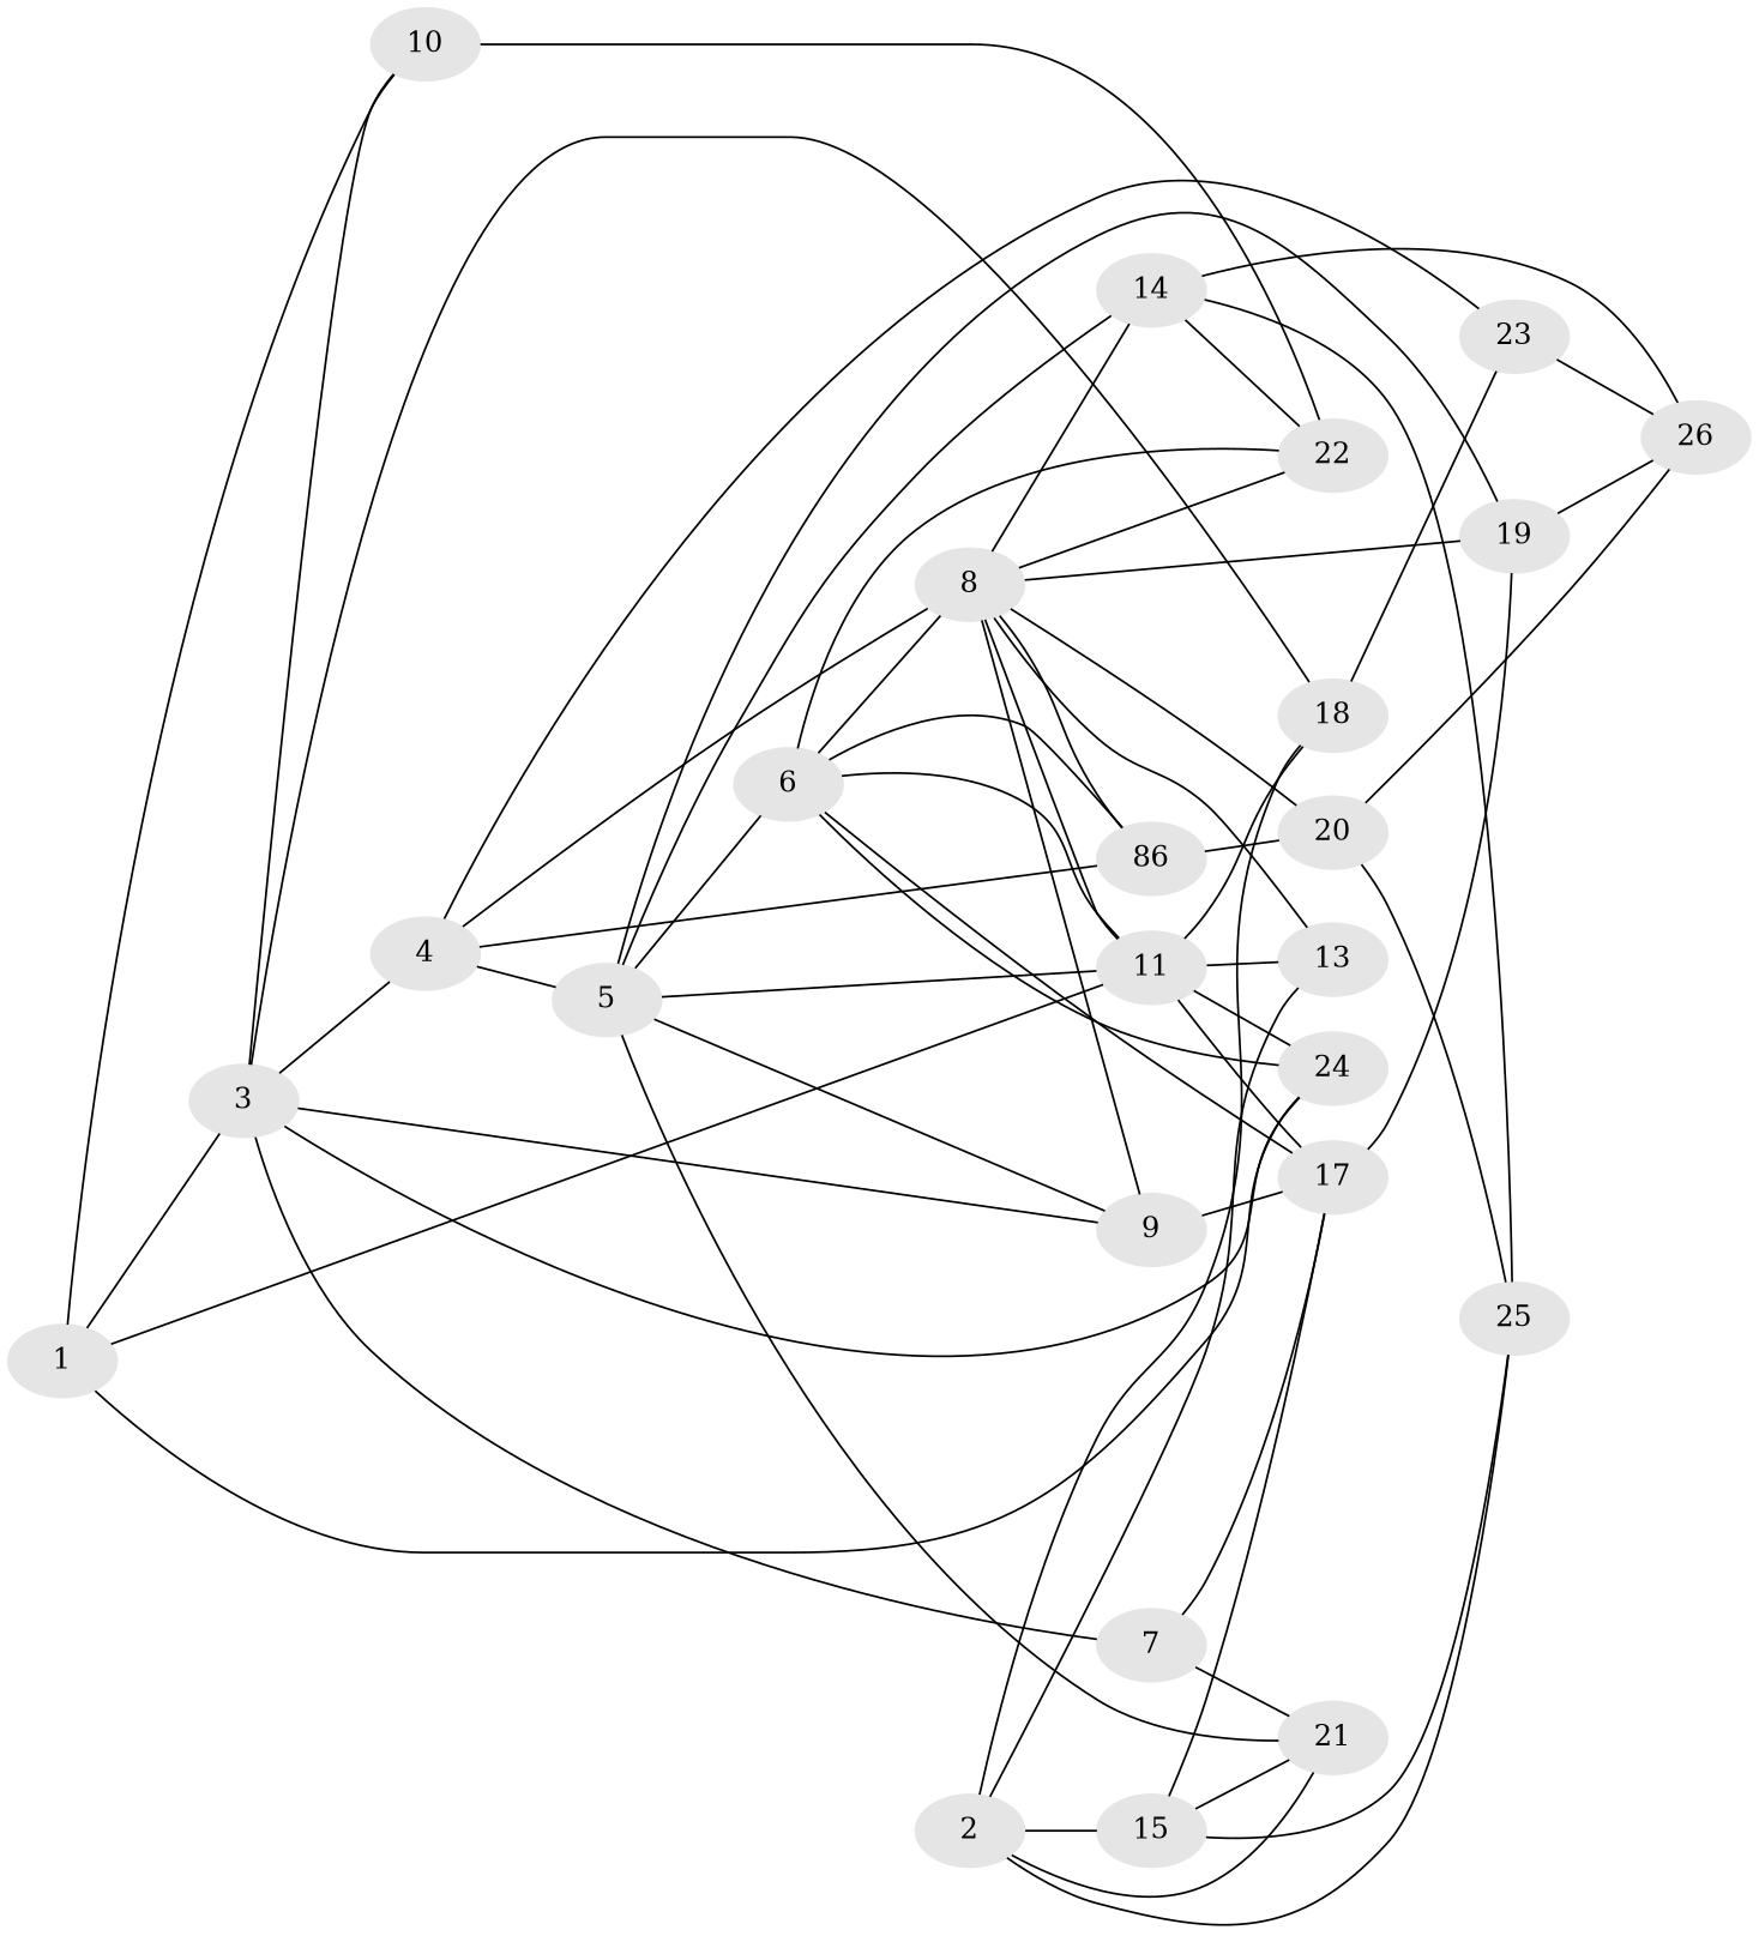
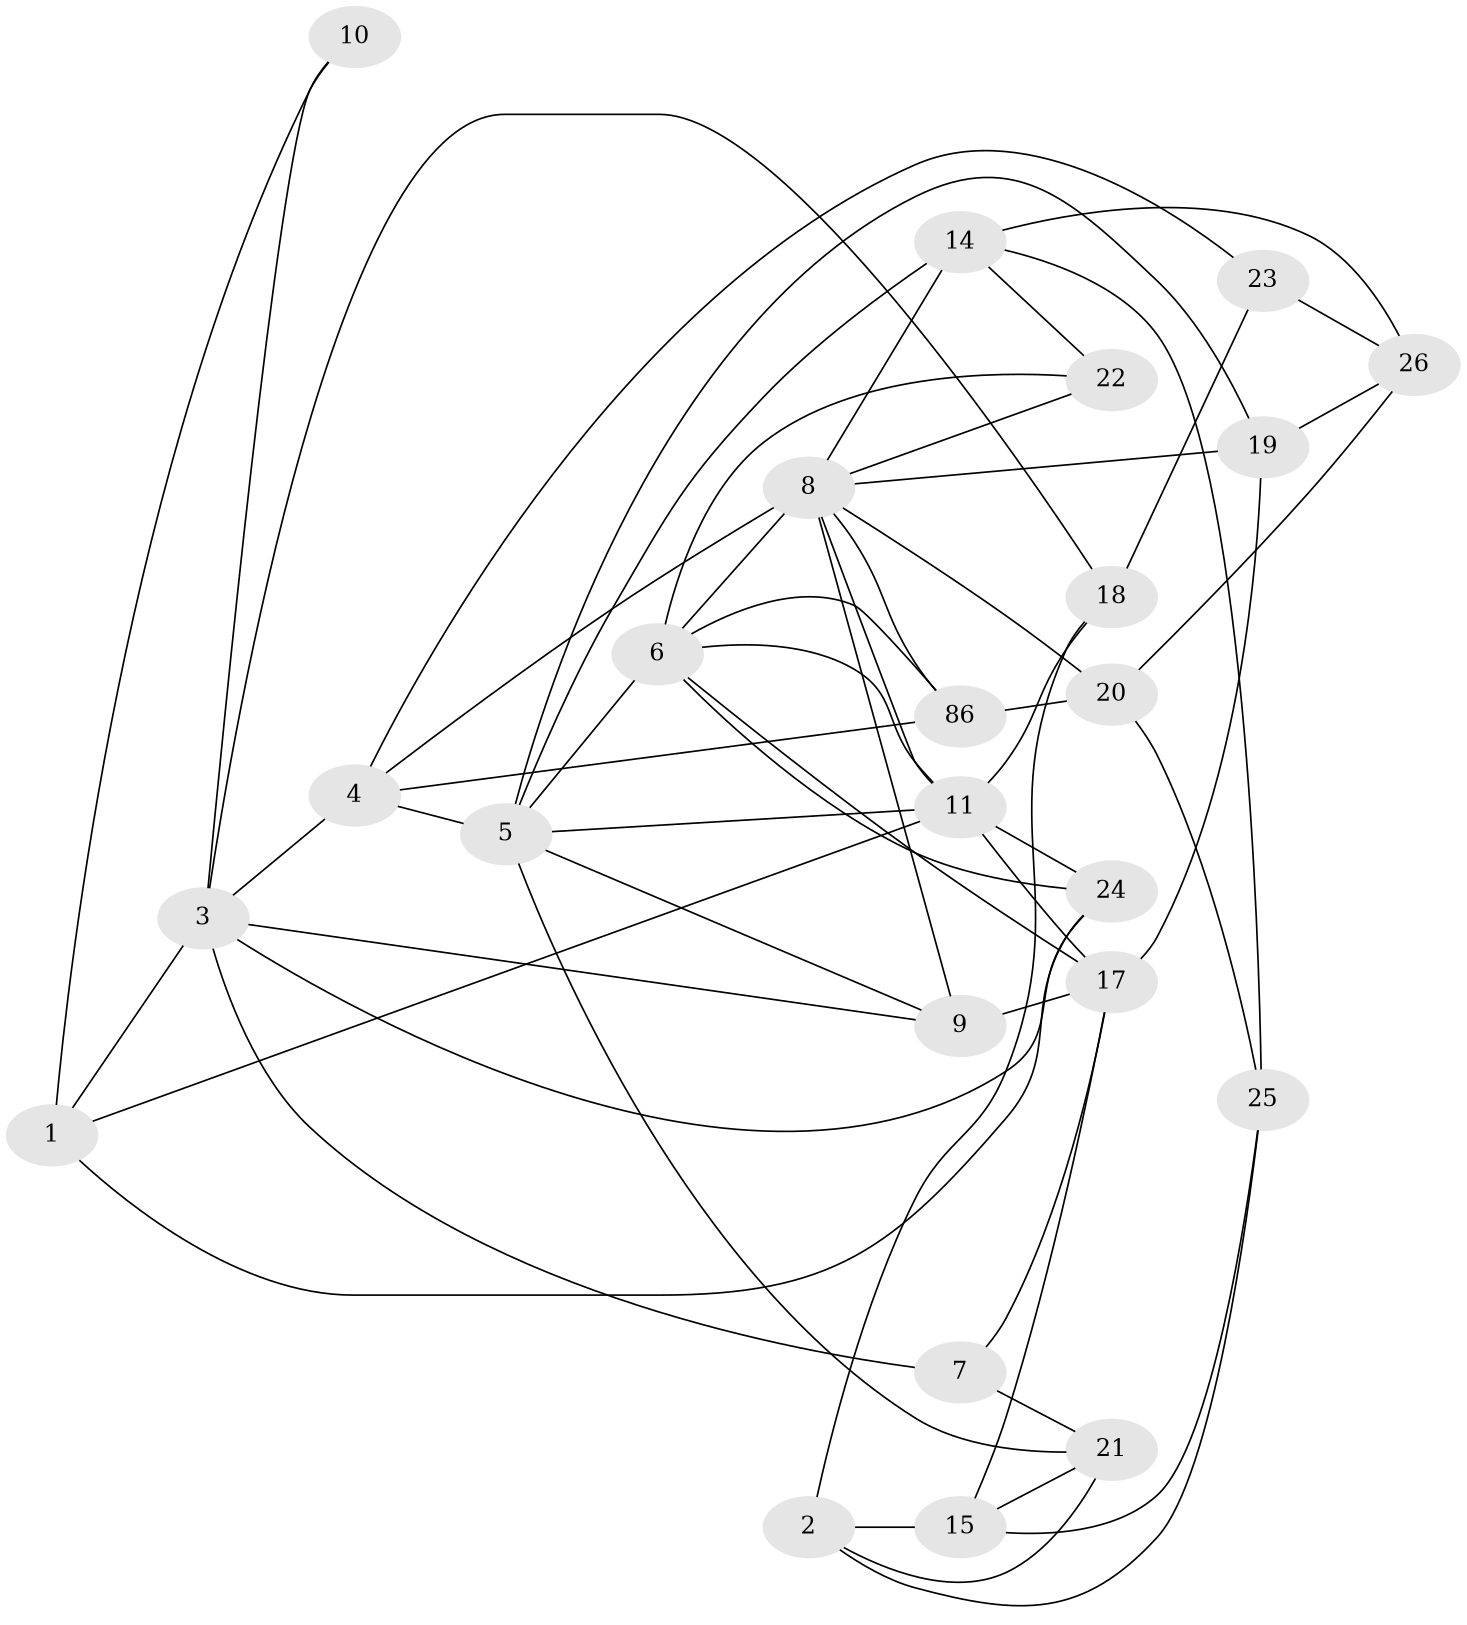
  graph {
    rankdir=LR
    node [color=gray90 style=filled]
    edge [weight=1.0]
    1
    3
    10
    11
    24
    18
    4
    7
    9
    22
-   13
    17
    2
    15
    25
    21
    23
    5
    8
    n20 [label=86]
    6
    14
    19
    20
    26
    1 -- 3
    1 -- 10
    1 -- 11
    1 -- 24
    3 -- 10
    3 -- 24
    3 -- 18
    3 -- 4 [weight=2.0]
    3 -- 7
    3 -- 9
-   10 -- 22
    11 -- 24
    11 -- 18
-   11 -- 13 [weight=2.0]
    11 -- 17
    18 -- 23
    4 -- 23 [weight=2.0]
    4 -- 5 [weight=2.0]
    4 -- 8
    4 -- n20
    7 -- 17
    7 -- 21
    9 -- 17
    17 -- 19
    2 -- 18
-   2 -- 13
    2 -- 15
    2 -- 25
    2 -- 21
    15 -- 17
    15 -- 25
    15 -- 21
    23 -- 26
    5 -- 11
    5 -- 9
    5 -- 21
    5 -- 6
    5 -- 14
    5 -- 19
    8 -- 11
    8 -- 9
    8 -- 22
-   8 -- 13
    8 -- n20
    8 -- 14
    8 -- 19
    8 -- 20
    n20 -- 20
    6 -- 11 [weight=2.0]
    6 -- 24 [weight=2.0]
    6 -- 22
    6 -- 17 [weight=2.0]
    6 -- 8
    6 -- n20
    14 -- 22
    14 -- 25
    14 -- 26
    19 -- 26
    20 -- 25
    20 -- 26
  }
